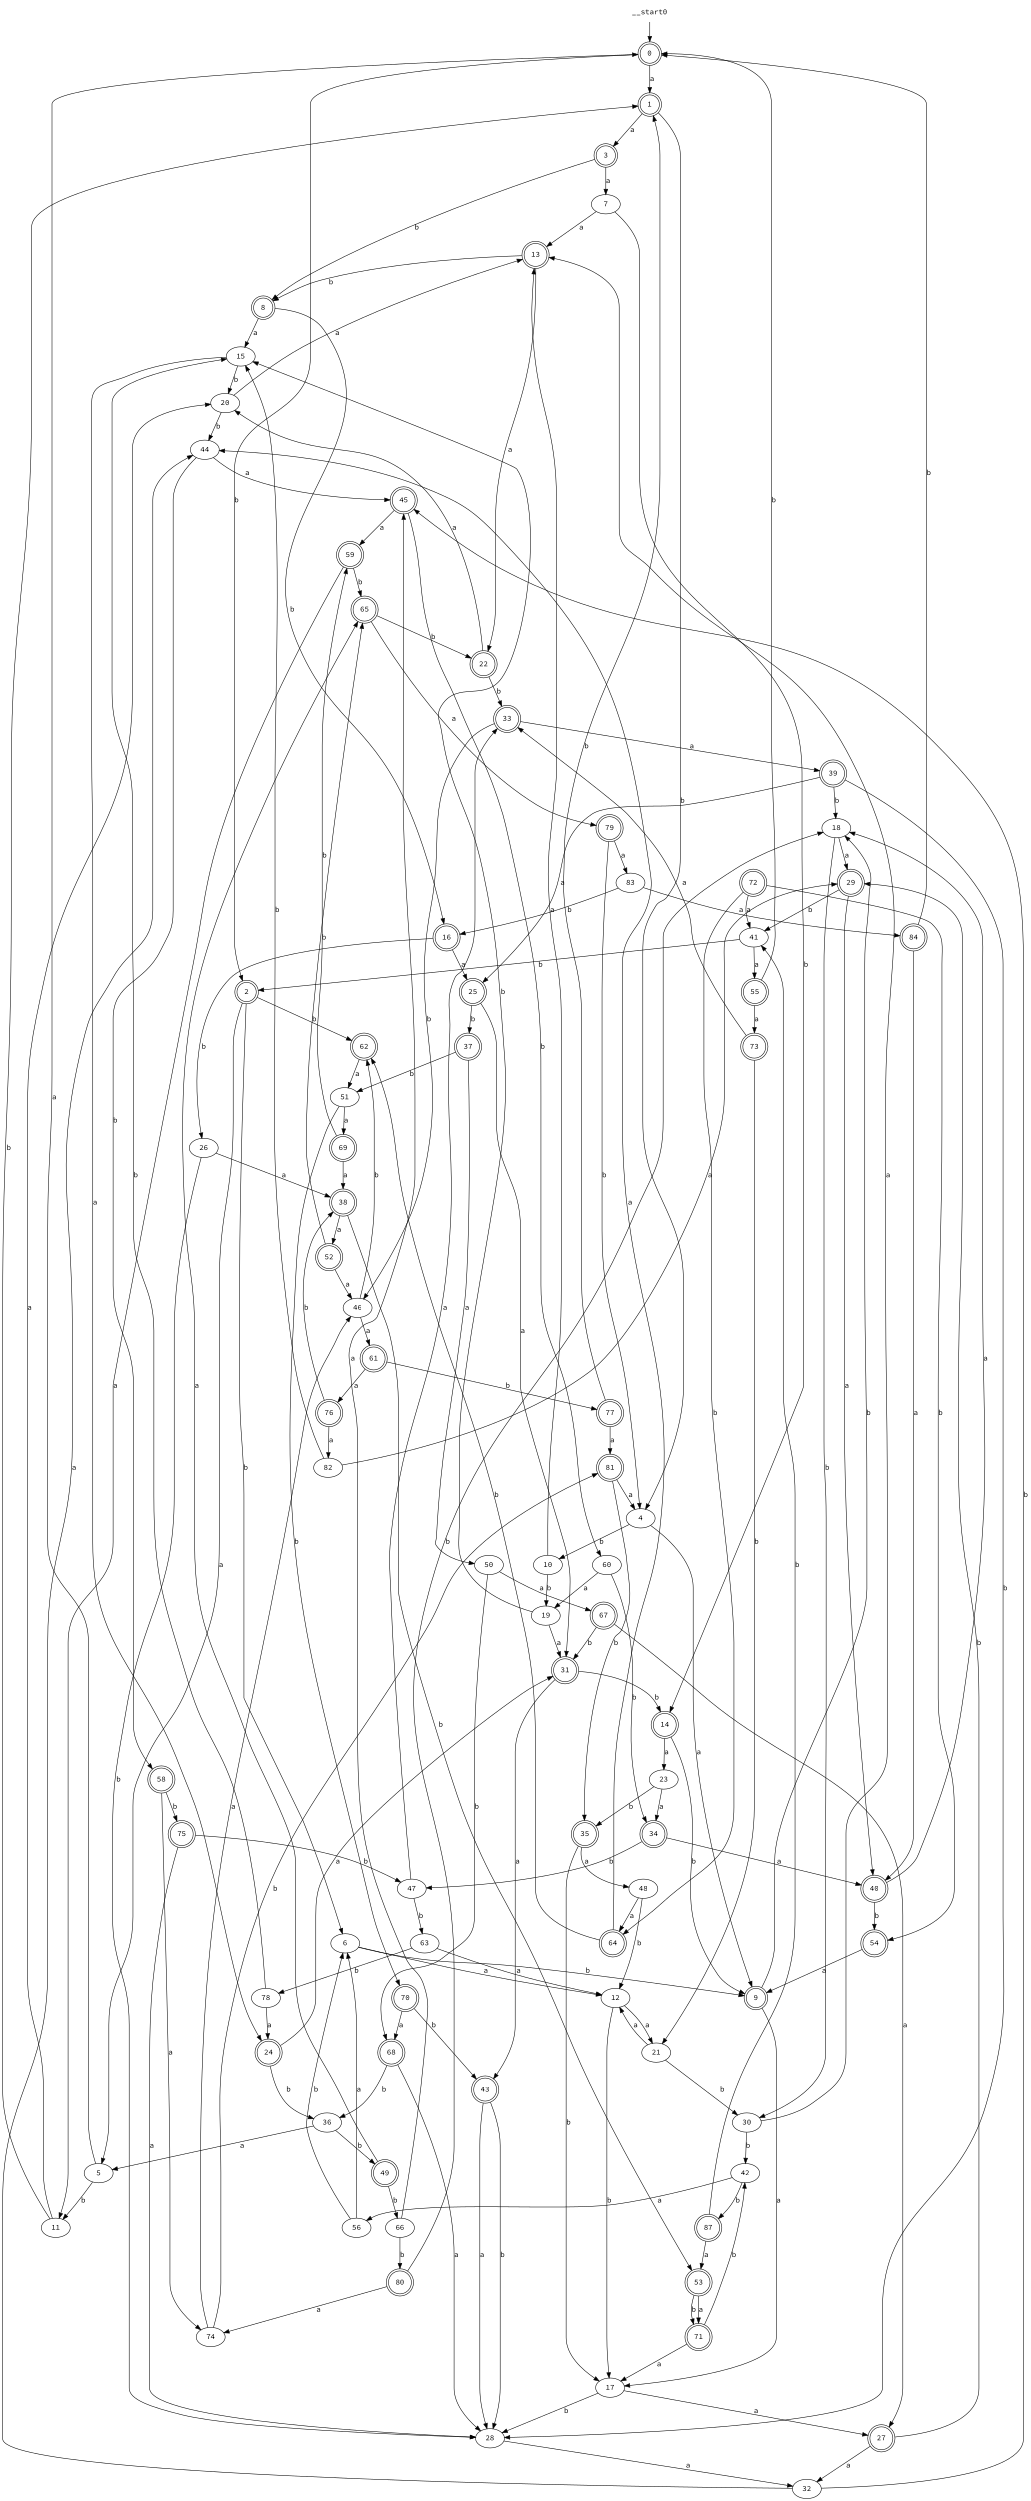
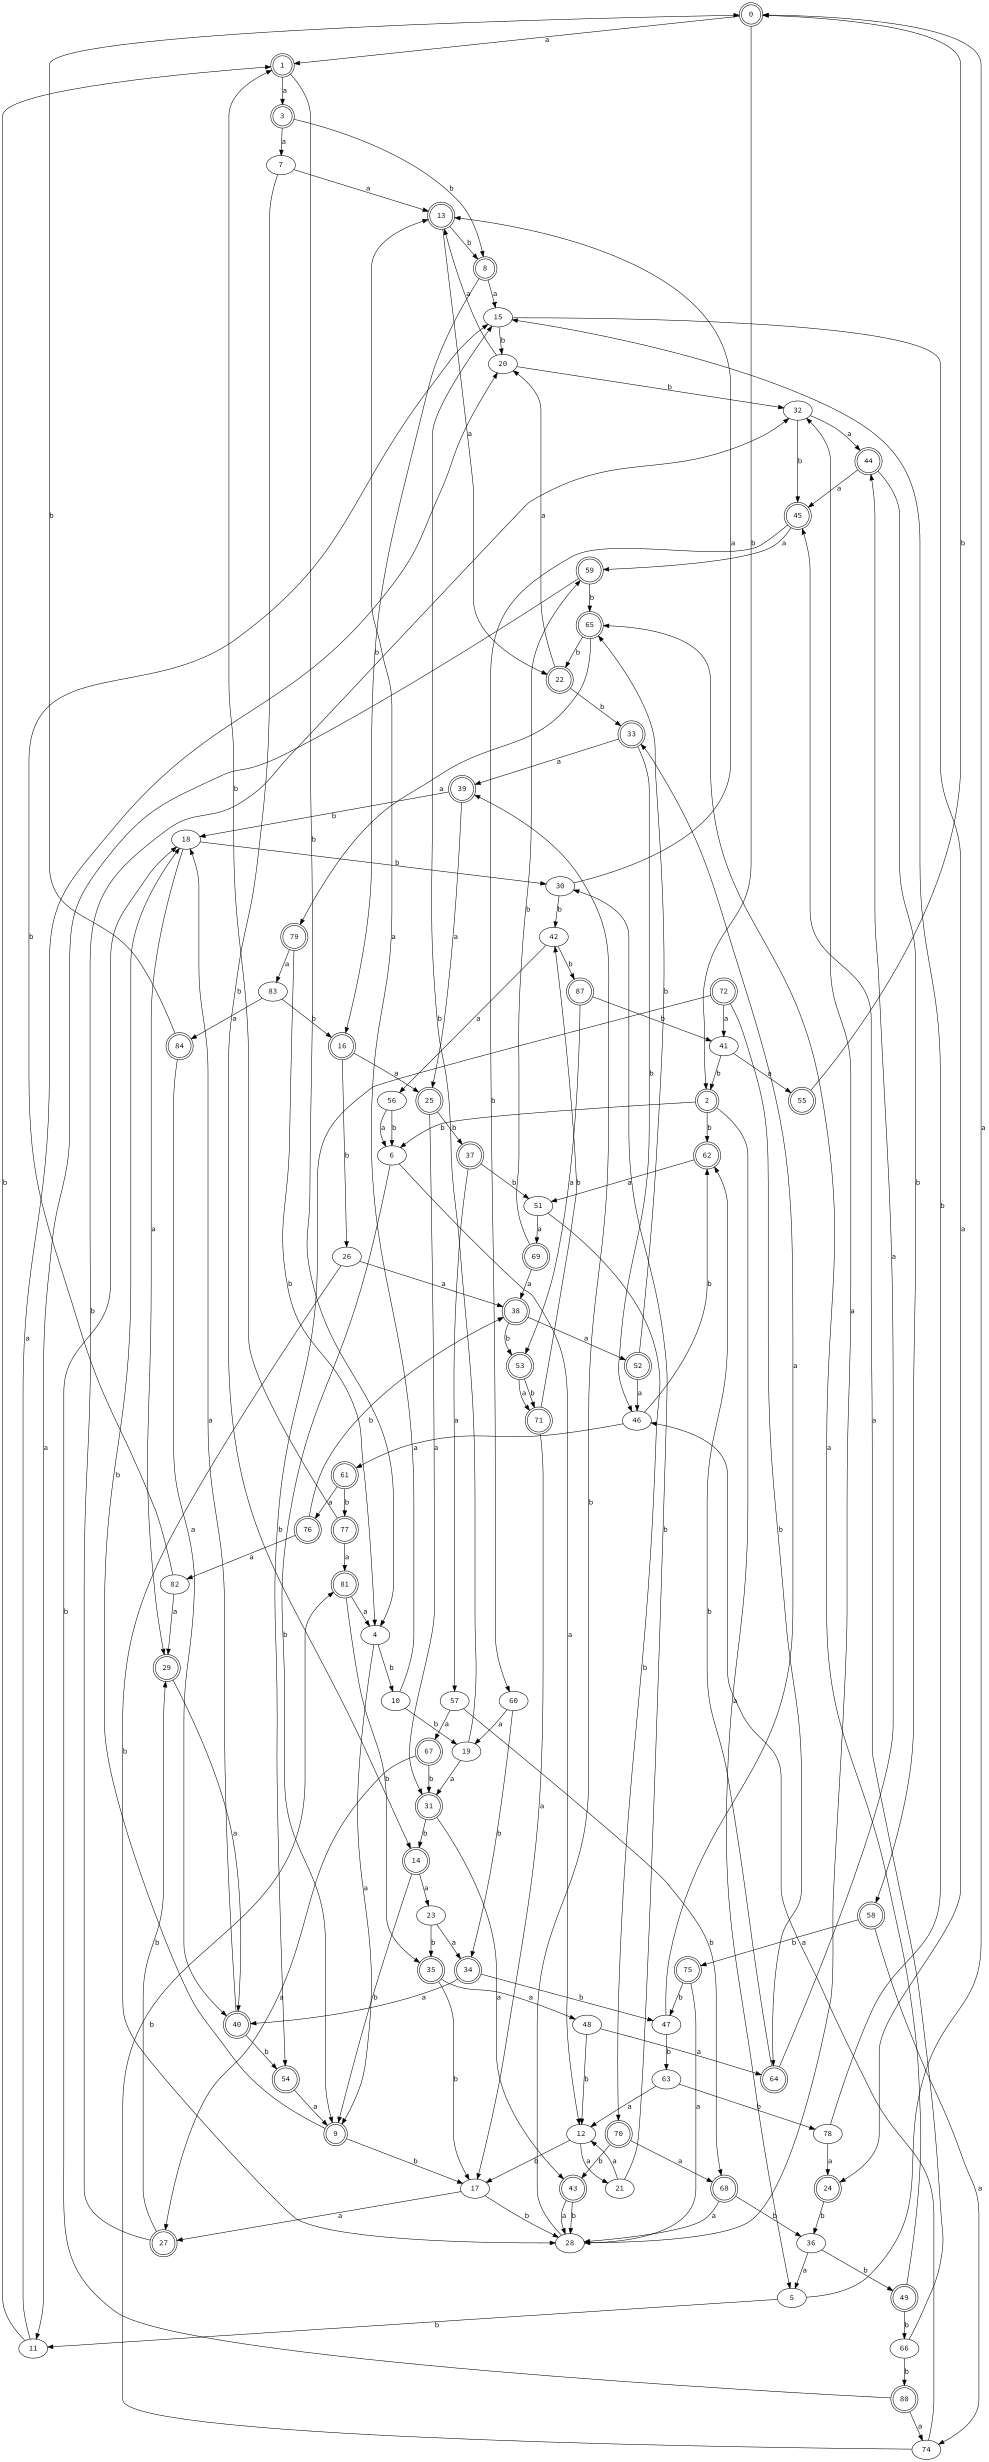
  digraph {
    fontname="Source Code Pro"
    node [fontname="Source Code Pro" shape=doublecircle]
    edge [fontname="Source Code Pro"]
-   __start0 [shape=none]
    0
    1
    2
    3
    4 [shape=""]
    5 [shape=""]
    6 [shape=""]
    62
    7 [shape=""]
    8
    9
    10 [shape=""]
    11 [shape=""]
    12 [shape=""]
    13
    14
    15 [shape=""]
    16
    17 [shape=""]
    18 [shape=""]
    19 [shape=""]
    20 [shape=""]
    21 [shape=""]
    22
    23 [shape=""]
    24
    25
    26 [shape=""]
    27
    28 [shape=""]
    29
    30 [shape=""]
    31
    32 [shape=""]
    33
    34
    35
    36 [shape=""]
    37
    38
    39
    40
    41 [shape=""]
    42 [shape=""]
    43
-   44 [shape=""]
+   44
    45
    46 [shape=""]
    47 [shape=""]
    48 [shape=""]
    49
-   50 [shape=""]
+   50 [label=57 shape=""]
    51 [shape=""]
    52
    53
    54
    55
    56 [shape=""]
    n60 [label=87]
    58
    59
    60 [shape=""]
    61
    63 [shape=""]
    64
    65
    66 [shape=""]
    67
    68
    69
    70
    71
-   73
    74 [shape=""]
    75
    76
    77
    78 [shape=""]
    79
    80
    72
    81
    82 [shape=""]
    83 [shape=""]
    84
-   __start0 -> 0
    0 -> 1 [label=a]
    0 -> 2 [label=b]
    1 -> 3 [label=a]
    1 -> 4 [label=b]
    2 -> 5 [label=a]
    2 -> 6 [label=b]
    2 -> 62 [label=b]
    3 -> 7 [label=a]
    3 -> 8 [label=b]
    4 -> 9 [label=a]
    4 -> 10 [label=b]
    5 -> 0 [label=a]
    5 -> 11 [label=b]
    6 -> 9 [label=b]
    6 -> 12 [label=a]
    62 -> 51 [label=a]
    7 -> 13 [label=a]
    7 -> 14 [label=b]
    8 -> 15 [label=a]
    8 -> 16 [label=b]
-   9 -> 17 [label=a]
+   9 -> 17 [label=b]
    9 -> 18 [label=b]
    10 -> 13 [label=a]
    10 -> 19 [label=b]
    11 -> 1 [label=b]
    11 -> 20 [label=a]
    12 -> 17 [label=b]
    12 -> 21 [label=a]
    13 -> 8 [label=b]
    13 -> 22 [label=a]
    14 -> 9 [label=b]
    14 -> 23 [label=a]
    15 -> 20 [label=b]
    15 -> 24 [label=a]
    16 -> 25 [label=a]
    16 -> 26 [label=b]
    17 -> 27 [label=a]
    17 -> 28 [label=b]
    18 -> 29 [label=a]
    18 -> 30 [label=b]
    19 -> 15 [label=b]
    19 -> 31 [label=a]
    20 -> 13 [label=a]
-   20 -> 44 [label=b]
+   20 -> 32 [label=b]
    21 -> 12 [label=a]
    21 -> 30 [label=b]
    22 -> 20 [label=a]
    22 -> 33 [label=b]
    23 -> 34 [label=a]
    23 -> 35 [label=b]
-   24 -> 31 [label=a]
    24 -> 36 [label=b]
    25 -> 31 [label=a]
    25 -> 37 [label=b]
    26 -> 28 [label=b]
    26 -> 38 [label=a]
    27 -> 29 [label=b]
-   27 -> 32 [label=a]
+   27 -> 32 [label=b]
    28 -> 32 [label=a]
-   39 -> 28 [label=b]
+   28 -> 39 [label=b]
    29 -> 40 [label=a]
-   29 -> 41 [label=b]
    30 -> 13 [label=a]
    30 -> 42 [label=b]
    31 -> 14 [label=b]
    31 -> 43 [label=a]
    32 -> 44 [label=a]
    32 -> 45 [label=b]
    33 -> 39 [label=a]
    33 -> 46 [label=b]
    34 -> 40 [label=a]
    34 -> 47 [label=b]
    35 -> 17 [label=b]
    35 -> 48 [label=a]
    36 -> 5 [label=a]
    36 -> 49 [label=b]
    37 -> 50 [label=a]
    37 -> 51 [label=b]
    38 -> 52 [label=a]
    38 -> 53 [label=b]
    39 -> 18 [label=b]
    39 -> 25 [label=a]
    40 -> 18 [label=a]
    40 -> 54 [label=b]
    41 -> 2 [label=b]
    41 -> 55 [label=a]
    42 -> 56 [label=a]
    42 -> n60 [label=b]
    43 -> 28 [label=a]
    43 -> 28 [label=b]
    44 -> 45 [label=a]
    44 -> 58 [label=b]
    45 -> 59 [label=a]
    45 -> 60 [label=b]
    46 -> 62 [label=b]
    46 -> 61 [label=a]
    47 -> 33 [label=a]
    47 -> 63 [label=b]
    48 -> 12 [label=b]
    48 -> 64 [label=a]
    49 -> 65 [label=a]
    49 -> 66 [label=b]
    50 -> 67 [label=a]
    50 -> 68 [label=b]
    51 -> 69 [label=a]
    51 -> 70 [label=b]
    52 -> 46 [label=a]
    52 -> 65 [label=b]
    53 -> 71 [label=a]
    53 -> 71 [label=b]
    54 -> 9 [label=a]
    55 -> 0 [label=b]
-   55 -> 73 [label=a]
    56 -> 6 [label=a]
    56 -> 6 [label=b]
    n60 -> 41 [label=b]
    n60 -> 53 [label=a]
    58 -> 74 [label=a]
    58 -> 75 [label=b]
    59 -> 11 [label=a]
    59 -> 65 [label=b]
    60 -> 19 [label=a]
    60 -> 34 [label=b]
    61 -> 76 [label=a]
    61 -> 77 [label=b]
    63 -> 12 [label=a]
    63 -> 78 [label=b]
    64 -> 62 [label=b]
    64 -> 44 [label=a]
    65 -> 22 [label=b]
    65 -> 79 [label=a]
    66 -> 45 [label=a]
    66 -> 80 [label=b]
    67 -> 27 [label=a]
    67 -> 31 [label=b]
    68 -> 28 [label=a]
    68 -> 36 [label=b]
    69 -> 38 [label=a]
    69 -> 59 [label=b]
    70 -> 43 [label=b]
    70 -> 68 [label=a]
    71 -> 17 [label=a]
    71 -> 42 [label=b]
-   73 -> 21 [label=b]
-   73 -> 33 [label=a]
    74 -> 46 [label=a]
    74 -> 81 [label=b]
    75 -> 28 [label=a]
    75 -> 47 [label=b]
    76 -> 38 [label=b]
    76 -> 82 [label=a]
    77 -> 1 [label=b]
    77 -> 81 [label=a]
    78 -> 15 [label=b]
    78 -> 24 [label=a]
    79 -> 4 [label=b]
    79 -> 83 [label=a]
    80 -> 18 [label=b]
    80 -> 74 [label=a]
    72 -> 41 [label=a]
    72 -> 54 [label=b]
    72 -> 64 [label=b]
    81 -> 4 [label=a]
    81 -> 35 [label=b]
    82 -> 15 [label=b]
    82 -> 29 [label=a]
    83 -> 16 [label=b]
    83 -> 84 [label=a]
    84 -> 0 [label=b]
    84 -> 40 [label=a]
  }
